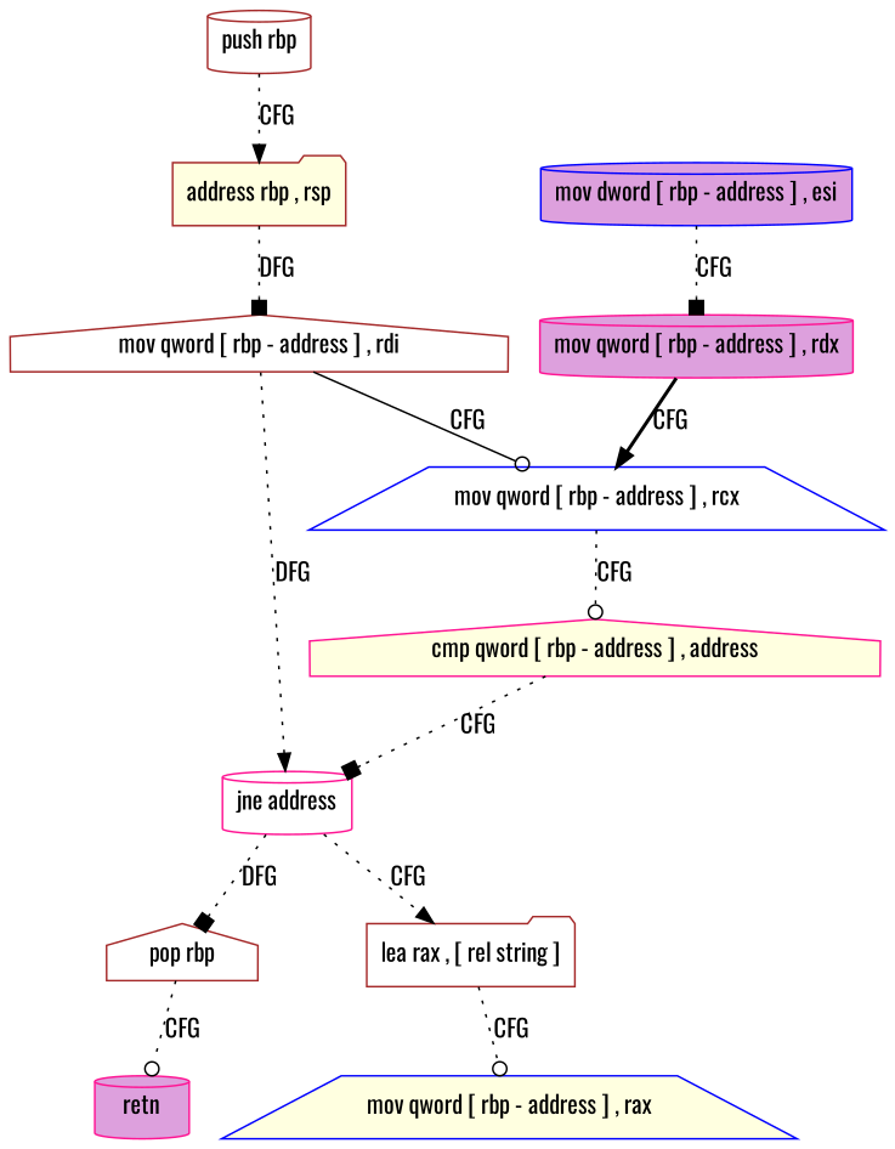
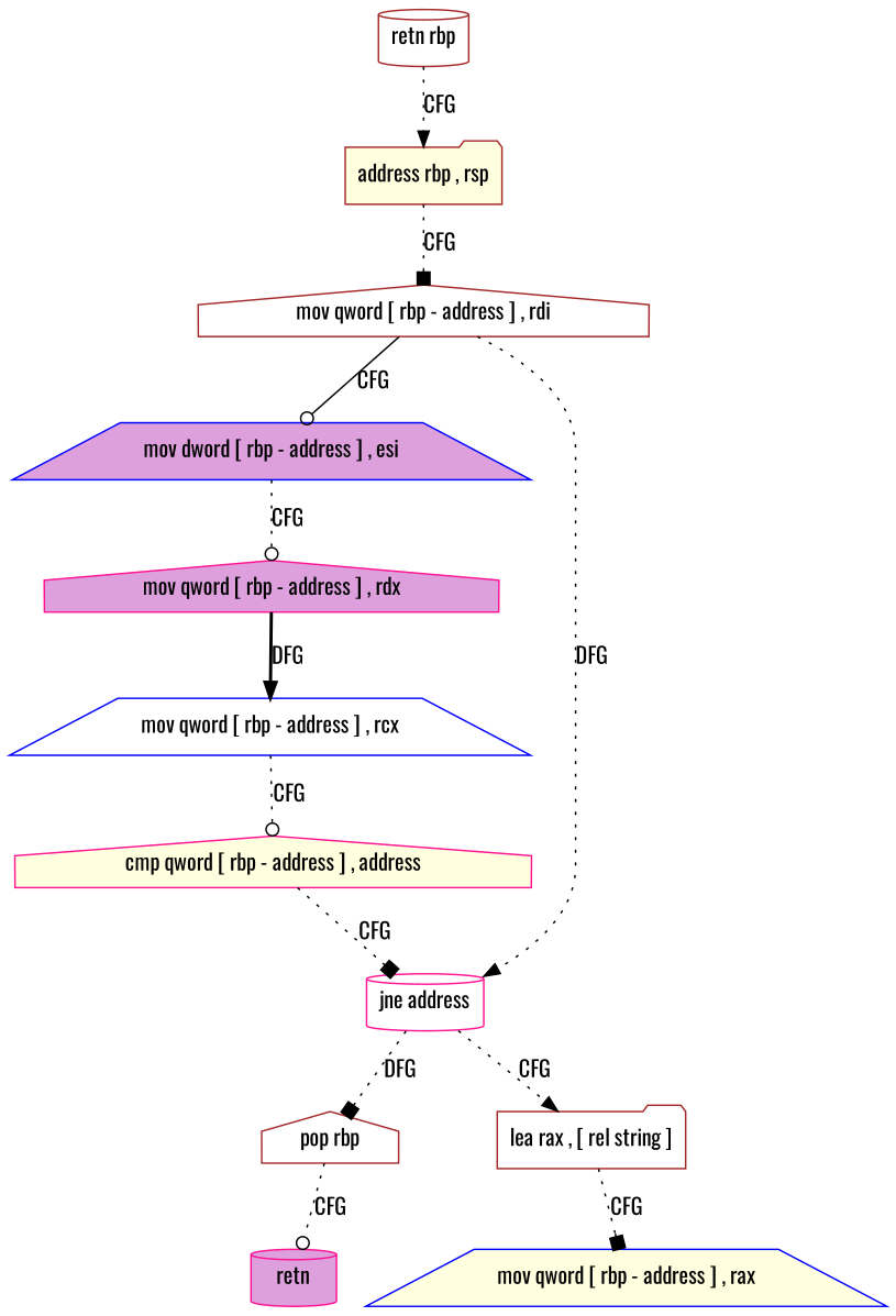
  digraph {
    fontname=Oswald
    node [color=brown fillcolor=white fontname=Oswald shape=cylinder style=filled]
    edge [arrowhead=normal fontname=Oswald style=dotted]
-   n1 [label="push rbp"]
+   n1 [label="retn rbp"]
    n2 [fillcolor=lightyellow label="address rbp , rsp" shape=folder]
    n3 [label="mov qword [ rbp - address ] , rdi" shape=house]
-   n4 [color=blue fillcolor=plum label="mov dword [ rbp - address ] , esi"]
+   n4 [color=blue fillcolor=plum label="mov dword [ rbp - address ] , esi" shape=trapezium]
    n5 [color=deeppink label="jne address"]
-   n6 [color=deeppink fillcolor=plum label="mov qword [ rbp - address ] , rdx"]
+   n6 [color=deeppink fillcolor=plum label="mov qword [ rbp - address ] , rdx" shape=house]
    n7 [label="pop rbp" shape=house]
    n8 [label="lea rax , [ rel string ]" shape=folder]
    n9 [color=blue label="mov qword [ rbp - address ] , rcx" shape=trapezium]
    n10 [color=deeppink fillcolor=lightyellow label="cmp qword [ rbp - address ] , address" shape=house]
    n11 [color=deeppink fillcolor=plum label=retn]
    n12 [color=blue fillcolor=lightyellow label="mov qword [ rbp - address ] , rax" shape=trapezium]
    n1 -> n2 [label=CFG]
-   n2 -> n3 [arrowhead=box label=DFG]
-   n3 -> n9 [arrowhead=odot label=CFG style=solid]
+   n2 -> n3 [arrowhead=box label=CFG]
+   n3 -> n4 [arrowhead=odot label=CFG style=solid]
    n3 -> n5 [label=DFG]
-   n4 -> n6 [arrowhead=box label=CFG]
+   n4 -> n6 [arrowhead=odot label=CFG]
    n5 -> n7 [arrowhead=box label=DFG]
    n5 -> n8 [label=CFG]
-   n6 -> n9 [label=CFG style=bold]
+   n6 -> n9 [label=DFG style=bold]
    n7 -> n11 [arrowhead=odot label=CFG]
-   n8 -> n12 [arrowhead=odot label=CFG]
+   n8 -> n12 [arrowhead=box label=CFG]
    n9 -> n10 [arrowhead=odot label=CFG]
    n10 -> n5 [arrowhead=box label=CFG]
  }
